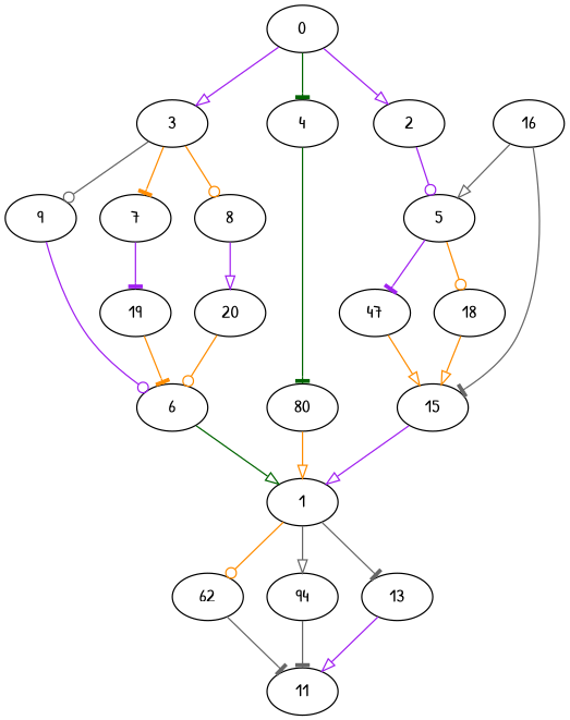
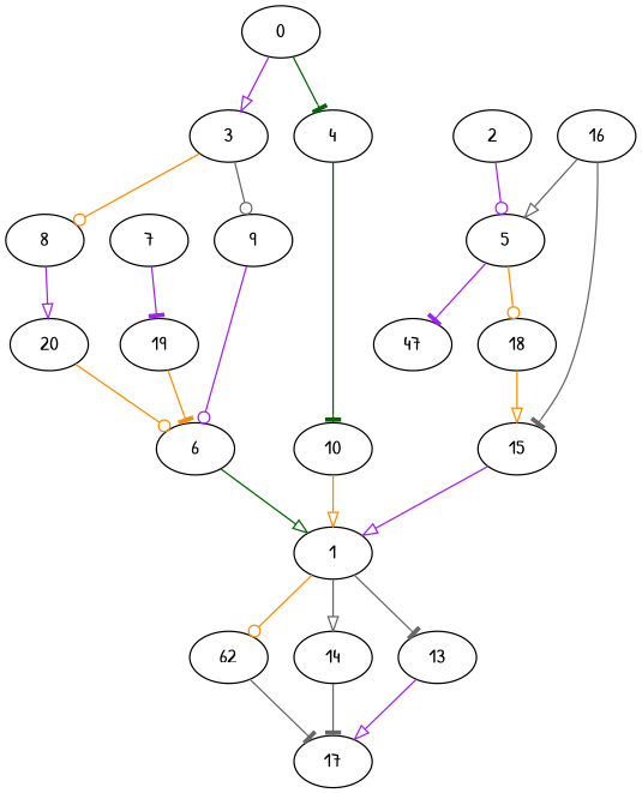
  digraph {
    "Duplicate states"=0
    GraphType=S_P
    "Max states in OPEN"=0
    Modes="120000ms; topo-ordered tasks, ; Pruning: task equivalence, fixed order ready list, ; F-value: ; Optimisation: best schedule length (SL) optimisation on equal, "
    NumberOfTasks=21
    "Pruned using list schedule length"=87245462
    "States removed from OPEN"=0
    TargetSystem="Homogeneous-2"
    "Time to schedule (ms)"=40346
    "Total idle time"=26
    "Total schedule length"=97
    "Total sequential time"=161
    "Total states created"=189729923
    fontname="Patrick Hand"
    node ["Finish time"=63 Processor=1 "Start time"=63 Weight=5 fontname="Patrick Hand"]
    edge [Weight=3 arrowhead=onormal color=purple fontname="Patrick Hand"]
    0 ["Finish time"=7 Processor=0 "Start time"=0 Weight=7]
    2 ["Finish time"=30 "Start time"=18 Weight=12]
    3 ["Finish time"=19 Processor=0 "Start time"=7 Weight=12]
    4 ["Finish time"=15 "Start time"=10]
    5 ["Finish time"=33 "Start time"=30 Weight=3]
    7 ["Finish time"=38 Processor=0 "Start time"=26 Weight=12]
    8 ["Finish time"=26 Processor=0 "Start time"=19 Weight=7]
    9 ["Finish time"=40 "Start time"=33 Weight=7]
-   10 ["Finish time"=18 "Start time"=15 Weight=3 label=80]
+   10 ["Finish time"=18 "Start time"=15 Weight=3]
    18 ["Finish time"=53 Processor=0 "Start time"=38 Weight=15]
    n11 ["Finish time"=45 "Start time"=40 label=47]
    19 ["Finish time"=58 "Start time"=45 Weight=13]
    20 [Processor=0 "Start time"=53 Weight=10]
    6 ["Finish time"=73 Processor=0 Weight=10]
    1 ["Finish time"=80 "Start time"=75]
    15 ["Finish time"=75 Weight=12]
    16 ["Start time"=58]
    n18 ["Finish time"=88 "Start time"=83 label=62]
-   14 ["Finish time"=83 "Start time"=80 Weight=3 label=94]
+   14 ["Finish time"=83 "Start time"=80 Weight=3]
    13 ["Finish time"=90 Processor=0 "Start time"=85]
-   11 ["Finish time"=97 "Start time"=92]
-   0 -> 2 [Weight=9]
+   11 ["Finish time"=97 "Start time"=92 label=17]
    0 -> 3 [Weight=4]
    0 -> 4 [arrowhead=tee color=darkgreen]
    2 -> 5 [arrowhead=odot]
-   3 -> 7 [Weight=4 arrowhead=tee color=darkorange]
    3 -> 8 [Weight=7 arrowhead=odot color=darkorange]
    3 -> 9 [Weight=6 arrowhead=odot color=gray40]
    4 -> 10 [arrowhead=tee color=darkgreen]
    5 -> 18 [arrowhead=odot color=darkorange]
    5 -> n11 [Weight=10 arrowhead=tee]
    7 -> 19 [Weight=4 arrowhead=tee]
    8 -> 20 [Weight=2]
    9 -> 6 [Weight=7 arrowhead=odot]
    10 -> 1 [Weight=5 color=darkorange]
    18 -> 15 [color=darkorange]
-   n11 -> 15 [Weight=6 color=darkorange]
    19 -> 6 [Weight=5 arrowhead=tee color=darkorange]
    20 -> 6 [arrowhead=odot color=darkorange]
    6 -> 1 [Weight=2 color=darkgreen]
    1 -> n18 [Weight=10 arrowhead=odot color=darkorange]
    1 -> 14 [Weight=8 color=gray40]
    1 -> 13 [Weight=5 arrowhead=tee color=gray40]
    15 -> 1 [Weight=7]
    16 -> 5 [Weight=10 color=gray40]
    16 -> 15 [Weight=10 arrowhead=tee color=gray40]
    n18 -> 11 [Weight=8 arrowhead=tee color=gray40]
    14 -> 11 [Weight=9 arrowhead=tee color=gray40]
    13 -> 11 [Weight=2]
  }
